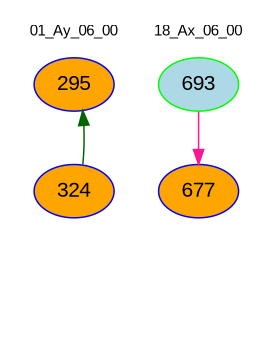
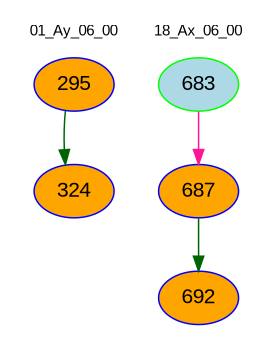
  digraph {
    fontname="Liberation Sans"
    node [color=blue fillcolor=orange fontname="Liberation Sans" style=filled]
    edge [color=darkgreen fontname="Liberation Sans"]
    n1 [label=295]
    n2 [label=324]
-   n3 [color=green fillcolor=lightblue label=693]
-   n4 [label=677]
+   n3 [color=green fillcolor=lightblue label=683]
+   n4 [label=687]
+   n5 [label=692]
    subgraph cluster_1 {
      color=white
      fontsize=10
      label="01_Ay_06_00"
      n1
      n2
    }
    subgraph cluster_2 {
      color=white
      fontsize=10
      label="18_Ax_06_00"
      n3
      n4
+     n5
    }
-   n2 -> n1
+   n1 -> n2
    n3 -> n4 [color=deeppink]
+   n4 -> n5
  }
